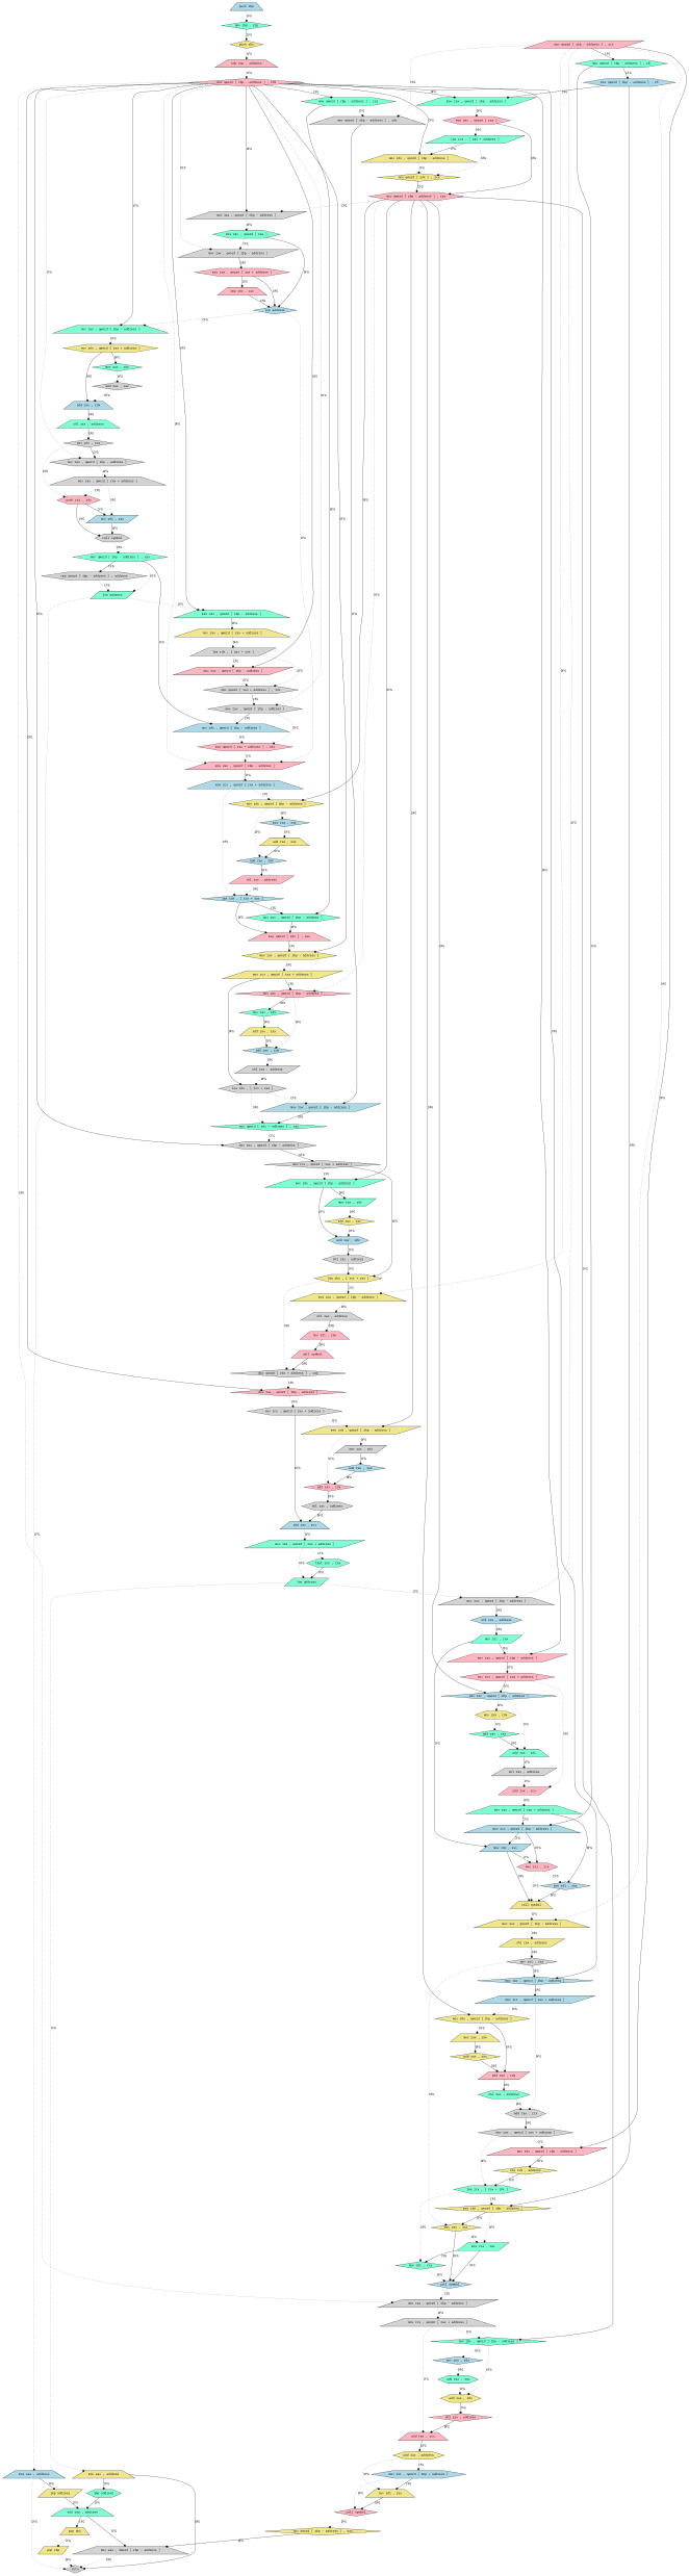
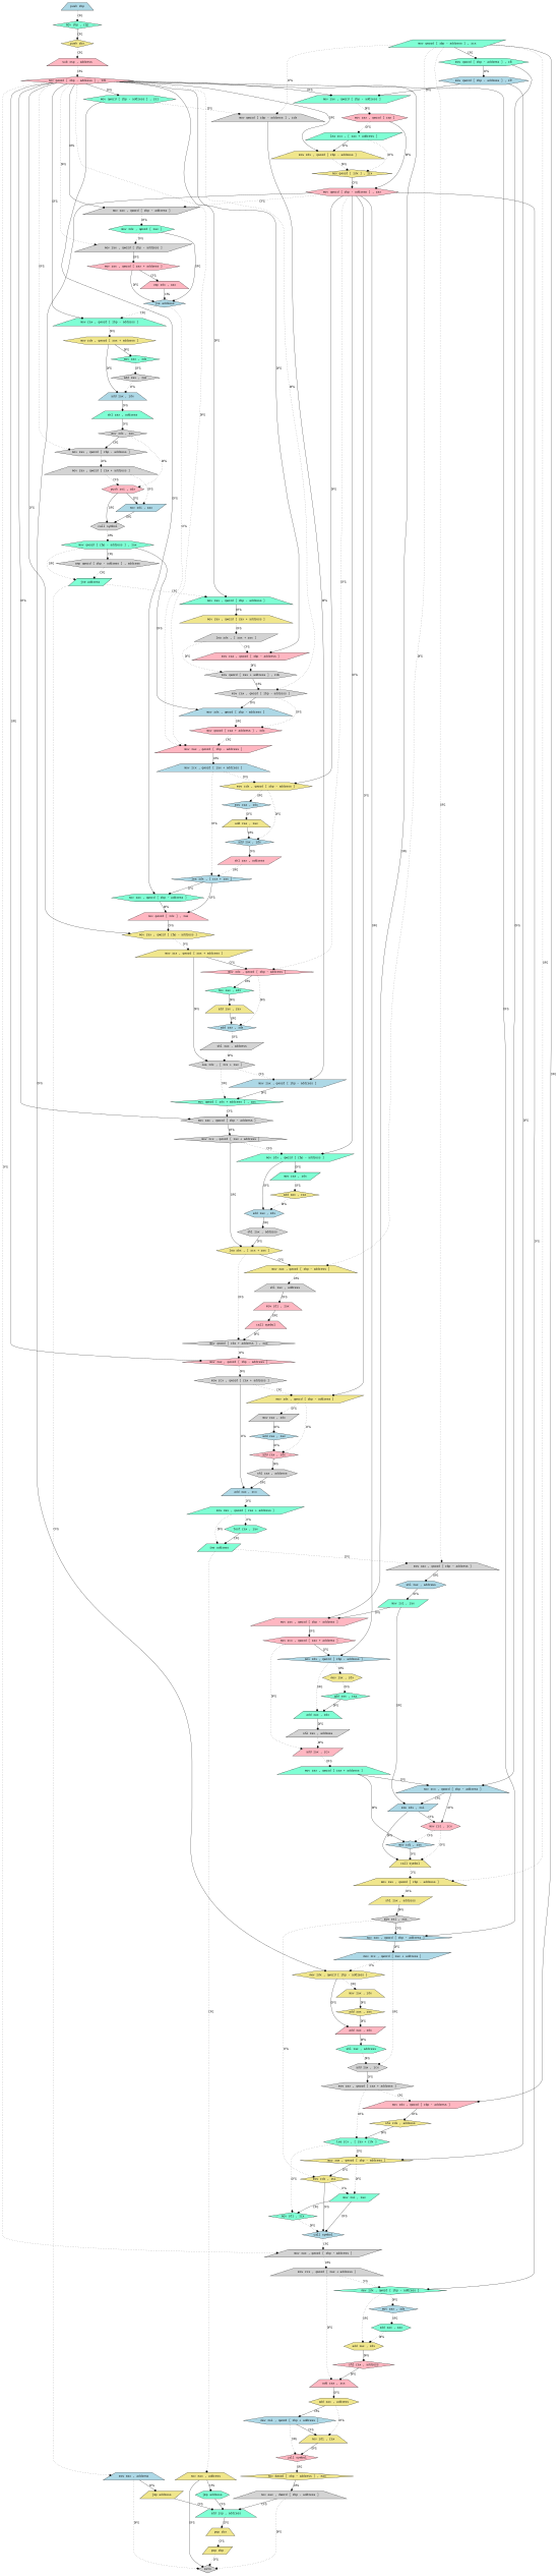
  digraph {
    fontname="IBM Plex Mono"
    node [fillcolor=aquamarine fontname="IBM Plex Mono" shape=hexagon style=filled]
    edge [arrowhead=dot fontname="IBM Plex Mono" style=solid]
    n1 [fillcolor=lightblue label="push rbp" shape=trapezium]
    n2 [label="mov rbp , rsp" shape=diamond]
    n3 [fillcolor=khaki label="push rbx" shape=diamond]
    n4 [fillcolor=lightpink label="sub rsp , address" shape=trapezium]
    n5 [fillcolor=lightpink label="mov qword [ rbp - address ] , rdi" shape=diamond]
    n6 [label="mov qword [ rbp - address ] , rsi"]
    n7 [label="mov rax , qword [ rbp - address ]" shape=parallelogram]
    n8 [fillcolor=khaki label="mov rdx , qword [ rbp - address ]" shape=trapezium]
    n9 [fillcolor=lightgrey label="mov rax , qword [ rbp - address ]" shape=parallelogram]
    n10 [fillcolor=lightgrey label="mov rax , qword [ rbp - address ]" shape=parallelogram]
    n11 [fillcolor=lightpink label="mov rax , qword [ rbp - address ]" shape=parallelogram]
    n12 [label="mov rax , qword [ rbp - address ]" shape=trapezium]
    n13 [fillcolor=khaki label="mov rax , qword [ rbp - address ]"]
    n14 [fillcolor=lightgrey label="mov rax , qword [ rbp - address ]"]
    n15 [fillcolor=lightpink label="mov rax , qword [ rbp - address ]" shape=diamond]
    n16 [fillcolor=lightgrey label="mov rax , qword [ rbp - address ]"]
    n17 [label="mov rax , qword [ rbp - address ]" shape=trapezium]
    n18 [fillcolor=lightpink label="mov rax , qword [ rbp - address ]" shape=parallelogram]
    n19 [fillcolor=lightblue label="mov rax , qword [ rbp - address ]" shape=diamond]
    n20 [fillcolor=lightgrey label="mov rax , qword [ rbp - address ]" shape=parallelogram]
    n21 [fillcolor=lightpink label="mov rax , qword [ rbp - address ]" shape=parallelogram]
    n22 [fillcolor=lightgrey label="mov rax , qword [ rbp - address ]"]
    n23 [fillcolor=lightgrey label="mov qword [ rbp - address ] , rdx" shape=trapezium]
    n24 [label="mov rax , qword [ rbp - address ]"]
    n25 [fillcolor=lightpink label="mov rax , qword [ rax ]"]
    n26 [fillcolor=khaki label="mov qword [ rdx ] , rcx" shape=diamond]
    n27 [label="mov rdx , qword [ rax ]"]
    n28 [fillcolor=lightpink label="mov rax , qword [ rax + address ]"]
    n29 [fillcolor=lightblue label="mov rcx , qword [ rax + address ]" shape=trapezium]
    n30 [fillcolor=khaki label="mov rdx , qword [ rax + address ]"]
    n31 [fillcolor=khaki label="mov rcx , qword [ rax + address ]" shape=parallelogram]
    n32 [fillcolor=lightgrey label="mov rcx , qword [ rax + address ]" shape=diamond]
    n33 [fillcolor=lightgrey label="mov rcx , qword [ rax + address ]"]
    n34 [fillcolor=lightgrey label="mov rax , qword [ rax + address ]" shape=trapezium]
    n35 [fillcolor=khaki label="mov rax , qword [ rax + address ]" shape=trapezium]
    n36 [fillcolor=lightpink label="mov rcx , qword [ rax + address ]"]
    n37 [fillcolor=lightblue label="mov rcx , qword [ rax + address ]" shape=parallelogram]
    n38 [fillcolor=lightgrey label="mov rcx , qword [ rax + address ]" shape=trapezium]
    n39 [fillcolor=lightgrey label="mov qword [ rax + address ] , rdx"]
    n40 [fillcolor=lightblue label="mov rdx , qword [ rbp - address ]" shape=trapezium]
    n41 [fillcolor=lightpink label="mov qword [ rax + address ] , rdx"]
    n42 [fillcolor=lightblue label="mov rax , qword [ rbp - address ]" shape=parallelogram]
    n43 [fillcolor=lightpink label="mov qword [ rdx ] , rax" shape=trapezium]
-   n44 [fillcolor=lightpink label="mov qword [ rbp - address ] , rcx" shape=parallelogram]
+   n44 [label="mov qword [ rbp - address ] , rcx" shape=parallelogram]
    n45 [label="mov qword [ rbp - address ] , r8"]
    n46 [fillcolor=khaki label="mov rax , qword [ rbp - address ]" shape=trapezium]
    n47 [fillcolor=lightgrey label="mov rax , qword [ rbp - address ]" shape=trapezium]
    n48 [fillcolor=khaki label="mov rax , qword [ rbp - address ]" shape=trapezium]
    n49 [fillcolor=lightpink label="mov rdx , qword [ rbp - address ]" shape=parallelogram]
    n50 [label="mov qword [ rdx + address ] , rax" shape=diamond]
    n51 [fillcolor=lightblue label="mov qword [ rbp - address ] , r9"]
    n52 [fillcolor=lightblue label="mov rcx , qword [ rbp - address ]" shape=trapezium]
    n53 [fillcolor=lightgrey label="shl rax , address" shape=trapezium]
    n54 [fillcolor=lightblue label="shl rax , address"]
    n55 [fillcolor=khaki label="shl rax , address" shape=parallelogram]
    n56 [fillcolor=khaki label="shl rdx , address" shape=diamond]
    n57 [fillcolor=khaki label="mov rax , qword [ rbp - address ]" shape=diamond]
    n58 [fillcolor=lightblue label="mov rdx , rsi" shape=parallelogram]
    n59 [fillcolor=lightpink label="mov rsi , rcx"]
    n60 [fillcolor=khaki label="mov rdx , rsi" shape=diamond]
    n61 [label="mov rsi , rax" shape=parallelogram]
    n62 [label="lea rcx , [ rax + address ]" shape=parallelogram]
    n63 [fillcolor=lightpink label="mov qword [ rbp - address ] , rax"]
    n64 [fillcolor=khaki label="mov rdx , qword [ rbp - address ]"]
    n65 [fillcolor=lightpink label="mov rdx , qword [ rbp - address ]" shape=diamond]
    n66 [label="mov rdx , qword [ rbp - address ]" shape=parallelogram]
    n67 [fillcolor=khaki label="mov rdx , qword [ rbp - address ]" shape=parallelogram]
    n68 [fillcolor=lightblue label="mov rdx , qword [ rbp - address ]" shape=diamond]
    n69 [fillcolor=khaki label="mov rdx , qword [ rbp - address ]"]
    n70 [label="mov rdx , qword [ rbp - address ]" shape=diamond]
    n71 [fillcolor=lightblue label="mov rax , rdx" shape=diamond]
    n72 [fillcolor=lightblue label="add rax , rdx" shape=diamond]
    n73 [label="mov rax , rdx" shape=diamond]
    n74 [fillcolor=lightblue label="add rax , rdx" shape=diamond]
    n75 [label="mov rax , rdx" shape=parallelogram]
    n76 [fillcolor=lightblue label="add rax , rdx"]
    n77 [fillcolor=lightgrey label="mov rax , rdx" shape=parallelogram]
    n78 [fillcolor=lightpink label="add rax , rdx" shape=diamond]
    n79 [fillcolor=khaki label="mov rax , rdx"]
    n80 [label="add rax , rdx" shape=trapezium]
    n81 [fillcolor=khaki label="mov rax , rdx" shape=trapezium]
    n82 [fillcolor=lightpink label="add rax , rdx" shape=parallelogram]
    n83 [fillcolor=lightblue label="mov rax , rdx" shape=diamond]
    n84 [fillcolor=khaki label="add rax , rdx"]
    n85 [fillcolor=lightblue label="jne address" shape=diamond]
    n86 [fillcolor=lightpink label="cmp rdx , rax" shape=trapezium]
    n87 [fillcolor=lightblue label="lea rdx , [ rcx + rax ]" shape=diamond]
    n88 [label="mov rax , rdx" shape=diamond]
    n89 [fillcolor=lightblue label="add rax , rdx" shape=trapezium]
    n90 [fillcolor=khaki label="add rax , rax" shape=trapezium]
    n91 [fillcolor=lightpink label="shl rax , address" shape=parallelogram]
    n92 [fillcolor=lightgrey label="lea rdx , [ rcx + rax ]"]
    n93 [fillcolor=khaki label="add rax , rax" shape=trapezium]
    n94 [fillcolor=lightgrey label="shl rax , address" shape=parallelogram]
    n95 [fillcolor=khaki label="lea rbx , [ rcx + rax ]"]
    n96 [fillcolor=lightgrey label="mov qword [ rbx + address ] , rax" shape=diamond]
    n97 [fillcolor=khaki label="add rax , rax" shape=diamond]
    n98 [fillcolor=lightgrey label="shl rax , address"]
    n99 [fillcolor=lightpink label="mov rdi , rax" shape=trapezium]
    n100 [fillcolor=lightpink label="call symbol" shape=trapezium]
    n101 [fillcolor=lightblue label="add rax , rcx" shape=trapezium]
    n102 [label="mov rax , qword [ rax + address ]" shape=parallelogram]
    n103 [fillcolor=lightblue label="add rax , rax" shape=diamond]
    n104 [fillcolor=lightgrey label="shl rax , address"]
    n105 [label="test rax , rax"]
    n106 [label="jne address" shape=parallelogram]
    n107 [fillcolor=khaki label="mov eax , address" shape=trapezium]
    n108 [label="jmp address"]
    n109 [fillcolor=lightgrey label=retn shape=diamond]
    n110 [label="mov rsi , rax" shape=parallelogram]
    n111 [label="add rsp , address" shape=trapezium]
    n112 [fillcolor=lightgrey label="add rax , rax" shape=diamond]
    n113 [label="shl rax , address" shape=trapezium]
    n114 [fillcolor=lightgrey label="mov rdx , rax" shape=diamond]
    n115 [fillcolor=lightpink label="push rsi , rdx"]
    n116 [fillcolor=lightblue label="mov rdi , rax" shape=parallelogram]
    n117 [fillcolor=lightgrey label="call symbol"]
    n118 [label="mov qword [ rbp - address ] , rax"]
    n119 [fillcolor=lightgrey label="cmp qword [ rbp - address ] , address"]
    n120 [label="jne address" shape=parallelogram]
    n121 [fillcolor=lightblue label="mov eax , address" shape=trapezium]
    n122 [fillcolor=khaki label="jmp address" shape=parallelogram]
    n123 [fillcolor=lightgrey label="lea rdx , [ rax + rax ]" shape=parallelogram]
    n124 [fillcolor=khaki label="call symbol" shape=trapezium]
    n125 [fillcolor=lightpink label="add rax , rcx" shape=parallelogram]
    n126 [label="mov rax , qword [ rax + address ]" shape=trapezium]
    n127 [label="add rax , rax" shape=diamond]
    n128 [fillcolor=lightgrey label="shl rax , address" shape=parallelogram]
    n129 [fillcolor=lightblue label="mov rdi , rax" shape=diamond]
    n130 [fillcolor=lightgrey label="mov rsi , rax" shape=diamond]
    n131 [fillcolor=lightblue label="call symbol" shape=diamond]
    n132 [fillcolor=lightgrey label="add rax , rcx"]
    n133 [fillcolor=lightgrey label="mov rax , qword [ rax + address ]"]
    n134 [fillcolor=khaki label="add rax , rax" shape=diamond]
    n135 [label="shl rax , address"]
    n136 [label="lea rcx , [ rax + rdx ]"]
    n137 [label="mov rdi , rcx" shape=diamond]
    n138 [fillcolor=lightpink label="add rax , rcx" shape=trapezium]
    n139 [fillcolor=khaki label="add rax , address"]
    n140 [label="add rax , rax"]
    n141 [fillcolor=lightpink label="shl rax , address" shape=diamond]
    n142 [fillcolor=lightblue label="mov rsi , qword [ rbp + address ]"]
    n143 [fillcolor=khaki label="mov rdi , rax" shape=trapezium]
    n144 [fillcolor=lightpink label="call symbol" shape=diamond]
    n145 [fillcolor=khaki label="mov dword [ rbp - address ] , eax" shape=diamond]
    n146 [fillcolor=lightgrey label="mov eax , dword [ rbp - address ]" shape=trapezium]
    n147 [fillcolor=khaki label="pop rbx" shape=trapezium]
    n148 [fillcolor=khaki label="pop rbp" shape=parallelogram]
    n1 -> n2 [label=CFG style=dotted]
    n2 -> n3 [arrowhead=diamond label=CFG]
    n3 -> n4 [arrowhead=diamond label=CFG style=dotted]
    n4 -> n5 [arrowhead=diamond label=CFG style=dotted]
    n5 -> n6 [arrowhead=diamond label=CFG]
    n5 -> n7 [arrowhead=diamond label=DFG]
    n5 -> n8 [arrowhead=diamond label=DFG]
    n5 -> n9 [label=DFG]
    n5 -> n10 [arrowhead=diamond label=DFG style=dotted]
    n5 -> n11 [label=DFG style=dotted]
    n5 -> n12 [label=DFG]
    n5 -> n13 [arrowhead=diamond label=DFG]
    n5 -> n14 [arrowhead=diamond label=DFG]
    n5 -> n15 [label=DFG]
    n5 -> n16 [label=DFG style=dotted]
    n5 -> n17 [label=DFG]
    n5 -> n18 [arrowhead=diamond label=DFG]
    n5 -> n19 [arrowhead=diamond label=DFG]
    n5 -> n20 [label=DFG style=dotted]
    n5 -> n21 [label=DFG]
    n5 -> n22 [label=DFG style=dotted]
    n6 -> n23 [arrowhead=diamond label=CFG style=dotted]
    n6 -> n24 [arrowhead=diamond label=DFG]
    n7 -> n25 [label=DFG style=dotted]
    n8 -> n26 [label=DFG style=dotted]
    n9 -> n27 [label=DFG style=dotted]
    n10 -> n28 [label=DFG]
    n11 -> n29 [label=DFG]
    n12 -> n30 [label=DFG style=dotted]
    n13 -> n31 [label=DFG style=dotted]
    n14 -> n32 [arrowhead=diamond label=DFG]
    n15 -> n33 [arrowhead=diamond label=DFG style=dotted]
    n16 -> n34 [arrowhead=diamond label=DFG style=dotted]
    n17 -> n35 [label=DFG]
    n18 -> n36 [arrowhead=diamond label=DFG]
    n19 -> n37 [label=DFG]
    n20 -> n38 [label=DFG style=dotted]
    n21 -> n39 [arrowhead=diamond label=DFG style=dotted]
    n22 -> n40 [arrowhead=diamond label=CFG]
    n22 -> n41 [label=DFG style=dotted]
    n23 -> n42 [arrowhead=diamond label=DFG]
    n24 -> n43 [arrowhead=diamond label=DFG]
    n25 -> n62 [label=DFG style=dotted]
    n25 -> n63 [label=DFG]
    n26 -> n63 [arrowhead=diamond label=CFG]
    n27 -> n10 [arrowhead=diamond label=CFG style=dotted]
    n27 -> n85 [arrowhead=diamond label=DFG]
    n28 -> n85 [arrowhead=diamond label=DFG]
    n28 -> n86 [arrowhead=diamond label=CFG]
    n29 -> n64 [arrowhead=diamond label=CFG style=dotted]
    n29 -> n87 [arrowhead=diamond label=DFG style=dotted]
    n30 -> n88 [label=DFG]
    n30 -> n89 [label=DFG]
    n31 -> n65 [label=CFG]
    n31 -> n92 [arrowhead=diamond label=DFG]
    n32 -> n66 [label=CFG style=dotted]
    n32 -> n95 [arrowhead=diamond label=DFG]
    n33 -> n67 [label=CFG style=dotted]
    n33 -> n101 [label=DFG]
    n34 -> n115 [arrowhead=diamond label=CFG style=dotted]
    n34 -> n116 [label=DFG style=dotted]
    n35 -> n123 [arrowhead=diamond label=DFG style=dotted]
    n36 -> n68 [label=CFG]
    n36 -> n125 [label=DFG style=dotted]
    n37 -> n69 [arrowhead=diamond label=CFG style=dotted]
    n37 -> n132 [label=DFG style=dotted]
    n38 -> n70 [label=CFG style=dotted]
    n38 -> n138 [label=DFG style=dotted]
    n39 -> n22 [label=CFG]
    n40 -> n41 [label=DFG style=dotted]
    n41 -> n11 [arrowhead=diamond label=CFG style=dotted]
    n42 -> n50 [arrowhead=diamond label=DFG]
    n43 -> n13 [arrowhead=diamond label=CFG]
    n44 -> n23 [arrowhead=diamond label=CFG style=dotted]
    n44 -> n45 [label=CFG]
    n44 -> n46 [label=DFG style=dotted]
    n44 -> n47 [arrowhead=diamond label=DFG style=dotted]
    n44 -> n48 [label=DFG style=dotted]
    n44 -> n49 [label=DFG]
    n45 -> n51 [label=CFG]
    n45 -> n52 [label=DFG]
    n46 -> n53 [arrowhead=diamond label=DFG style=dotted]
    n47 -> n54 [label=DFG]
    n48 -> n55 [label=DFG style=dotted]
    n49 -> n56 [label=DFG]
    n50 -> n14 [arrowhead=diamond label=CFG style=dotted]
    n51 -> n7 [label=CFG]
    n51 -> n57 [arrowhead=diamond label=DFG]
    n52 -> n58 [arrowhead=diamond label=CFG]
    n52 -> n59 [arrowhead=diamond label=DFG]
    n53 -> n99 [label=DFG]
    n54 -> n110 [arrowhead=diamond label=DFG]
    n55 -> n130 [arrowhead=diamond label=DFG]
    n56 -> n136 [label=DFG]
    n57 -> n60 [arrowhead=diamond label=CFG]
    n57 -> n61 [arrowhead=diamond label=DFG style=dotted]
    n58 -> n59 [arrowhead=diamond label=CFG]
    n58 -> n124 [label=DFG]
    n59 -> n124 [label=DFG style=dotted]
    n59 -> n129 [label=CFG style=dotted]
    n60 -> n61 [arrowhead=diamond label=CFG style=dotted]
    n60 -> n131 [label=DFG]
    n61 -> n131 [label=DFG]
    n61 -> n137 [arrowhead=diamond label=CFG]
    n62 -> n8 [arrowhead=diamond label=CFG]
    n62 -> n26 [arrowhead=diamond label=DFG style=dotted]
    n63 -> n9 [arrowhead=diamond label=CFG style=dotted]
    n63 -> n64 [arrowhead=diamond label=DFG]
    n63 -> n65 [label=DFG style=dotted]
    n63 -> n66 [arrowhead=diamond label=DFG]
    n63 -> n67 [label=DFG]
    n63 -> n68 [arrowhead=diamond label=DFG]
    n63 -> n69 [label=DFG]
    n63 -> n70 [label=DFG]
    n64 -> n71 [arrowhead=diamond label=DFG style=dotted]
    n64 -> n72 [arrowhead=diamond label=DFG style=dotted]
    n65 -> n73 [label=DFG]
    n65 -> n74 [arrowhead=diamond label=DFG style=dotted]
    n66 -> n75 [label=DFG]
    n66 -> n76 [arrowhead=diamond label=DFG]
    n67 -> n77 [arrowhead=diamond label=DFG style=dotted]
    n67 -> n78 [arrowhead=diamond label=DFG style=dotted]
    n68 -> n79 [arrowhead=diamond label=DFG style=dotted]
    n68 -> n80 [label=DFG style=dotted]
    n69 -> n81 [arrowhead=diamond label=DFG style=dotted]
    n69 -> n82 [label=DFG]
    n70 -> n83 [label=DFG style=dotted]
    n70 -> n84 [label=DFG style=dotted]
    n71 -> n90 [arrowhead=diamond label=DFG style=dotted]
    n72 -> n91 [arrowhead=diamond label=DFG]
    n73 -> n93 [label=DFG]
    n74 -> n94 [label=DFG style=dotted]
    n75 -> n97 [label=DFG style=dotted]
    n76 -> n98 [arrowhead=diamond label=DFG]
    n77 -> n103 [label=DFG]
    n78 -> n104 [label=DFG]
    n79 -> n127 [label=DFG style=dotted]
    n80 -> n128 [label=DFG]
    n81 -> n134 [arrowhead=diamond label=DFG]
    n82 -> n135 [arrowhead=diamond label=DFG]
    n83 -> n140 [label=DFG style=dotted]
    n84 -> n141 [label=DFG]
    n85 -> n11 [label=CFG style=dotted]
    n85 -> n12 [arrowhead=diamond label=CFG style=dotted]
    n86 -> n85 [arrowhead=diamond label=CFG]
    n87 -> n24 [arrowhead=diamond label=CFG]
    n87 -> n43 [arrowhead=diamond label=DFG]
    n88 -> n112 [label=DFG style=dotted]
    n89 -> n113 [arrowhead=diamond label=DFG]
    n90 -> n72 [label=DFG]
    n91 -> n87 [label=DFG style=dotted]
    n92 -> n42 [label=CFG style=dotted]
    n92 -> n50 [arrowhead=diamond label=DFG style=dotted]
    n93 -> n74 [arrowhead=diamond label=DFG]
    n94 -> n92 [label=DFG style=dotted]
    n95 -> n46 [arrowhead=diamond label=CFG]
    n95 -> n96 [label=DFG style=dotted]
    n96 -> n15 [label=CFG style=dotted]
    n97 -> n76 [arrowhead=diamond label=DFG style=dotted]
    n98 -> n95 [label=DFG]
    n99 -> n100 [arrowhead=diamond label=DFG]
    n100 -> n96 [label=DFG]
    n101 -> n102 [label=DFG style=dotted]
    n102 -> n105 [arrowhead=diamond label=CFG style=dotted]
    n102 -> n106 [arrowhead=diamond label=DFG style=dotted]
    n103 -> n78 [label=DFG]
    n104 -> n101 [label=DFG]
    n105 -> n106 [arrowhead=diamond label=CFG]
    n106 -> n47 [label=CFG style=dotted]
    n106 -> n107 [label=CFG style=dotted]
    n107 -> n108 [label=CFG]
    n107 -> n109 [label=DFG]
    n108 -> n111 [label=CFG]
    n110 -> n18 [arrowhead=diamond label=CFG]
    n110 -> n58 [arrowhead=diamond label=DFG]
    n111 -> n147 [arrowhead=diamond label=CFG]
    n112 -> n89 [label=DFG style=dotted]
    n113 -> n114 [label=DFG]
    n114 -> n16 [arrowhead=diamond label=CFG]
    n114 -> n115 [arrowhead=diamond label=DFG style=dotted]
    n115 -> n116 [arrowhead=diamond label=CFG]
    n115 -> n117 [label=DFG]
    n116 -> n117 [arrowhead=diamond label=DFG]
    n117 -> n118 [label=DFG style=dotted]
    n118 -> n40 [arrowhead=diamond label=DFG]
    n118 -> n119 [arrowhead=diamond label=CFG]
    n118 -> n120 [arrowhead=diamond label=DFG style=dotted]
    n119 -> n120 [label=CFG style=dotted]
    n120 -> n17 [arrowhead=diamond label=CFG style=dotted]
    n120 -> n121 [label=CFG style=dotted]
    n121 -> n109 [arrowhead=diamond label=DFG style=dotted]
    n121 -> n122 [label=CFG]
    n122 -> n111 [label=CFG]
    n123 -> n21 [label=CFG style=dotted]
    n123 -> n39 [arrowhead=diamond label=DFG style=dotted]
    n124 -> n48 [label=CFG style=dotted]
    n125 -> n126 [label=DFG style=dotted]
    n126 -> n52 [arrowhead=diamond label=CFG]
    n126 -> n129 [label=DFG]
    n127 -> n80 [label=DFG]
    n128 -> n125 [arrowhead=diamond label=DFG style=dotted]
    n129 -> n124 [label=DFG]
    n130 -> n19 [label=CFG]
    n130 -> n60 [label=DFG style=dotted]
    n131 -> n20 [arrowhead=diamond label=CFG style=dotted]
    n132 -> n133 [arrowhead=diamond label=DFG]
    n133 -> n49 [label=CFG style=dotted]
    n133 -> n136 [label=DFG style=dotted]
    n134 -> n82 [arrowhead=diamond label=DFG]
    n135 -> n132 [label=DFG style=dotted]
    n136 -> n57 [label=CFG style=dotted]
    n136 -> n137 [arrowhead=diamond label=DFG style=dotted]
    n137 -> n131 [arrowhead=diamond label=DFG style=dotted]
    n138 -> n139 [arrowhead=diamond label=DFG]
-   n139 -> n142 [arrowhead=diamond label=CFG style=dotted]
+   n139 -> n142 [arrowhead=diamond label=CFG]
    n139 -> n143 [arrowhead=diamond label=DFG style=dotted]
    n140 -> n84 [arrowhead=diamond label=DFG style=dotted]
    n141 -> n138 [label=DFG]
    n142 -> n143 [arrowhead=diamond label=CFG]
    n142 -> n144 [label=DFG style=dotted]
    n143 -> n144 [arrowhead=diamond label=DFG]
    n144 -> n145 [arrowhead=diamond label=DFG style=dotted]
    n145 -> n146 [arrowhead=diamond label=DFG]
    n146 -> n109 [label=DFG style=dotted]
-   n111 -> n146 [arrowhead=diamond label=CFG]
+   n146 -> n111 [arrowhead=diamond label=CFG]
    n147 -> n148 [label=CFG style=dotted]
    n148 -> n109 [arrowhead=diamond label=DFG style=dotted]
  }
